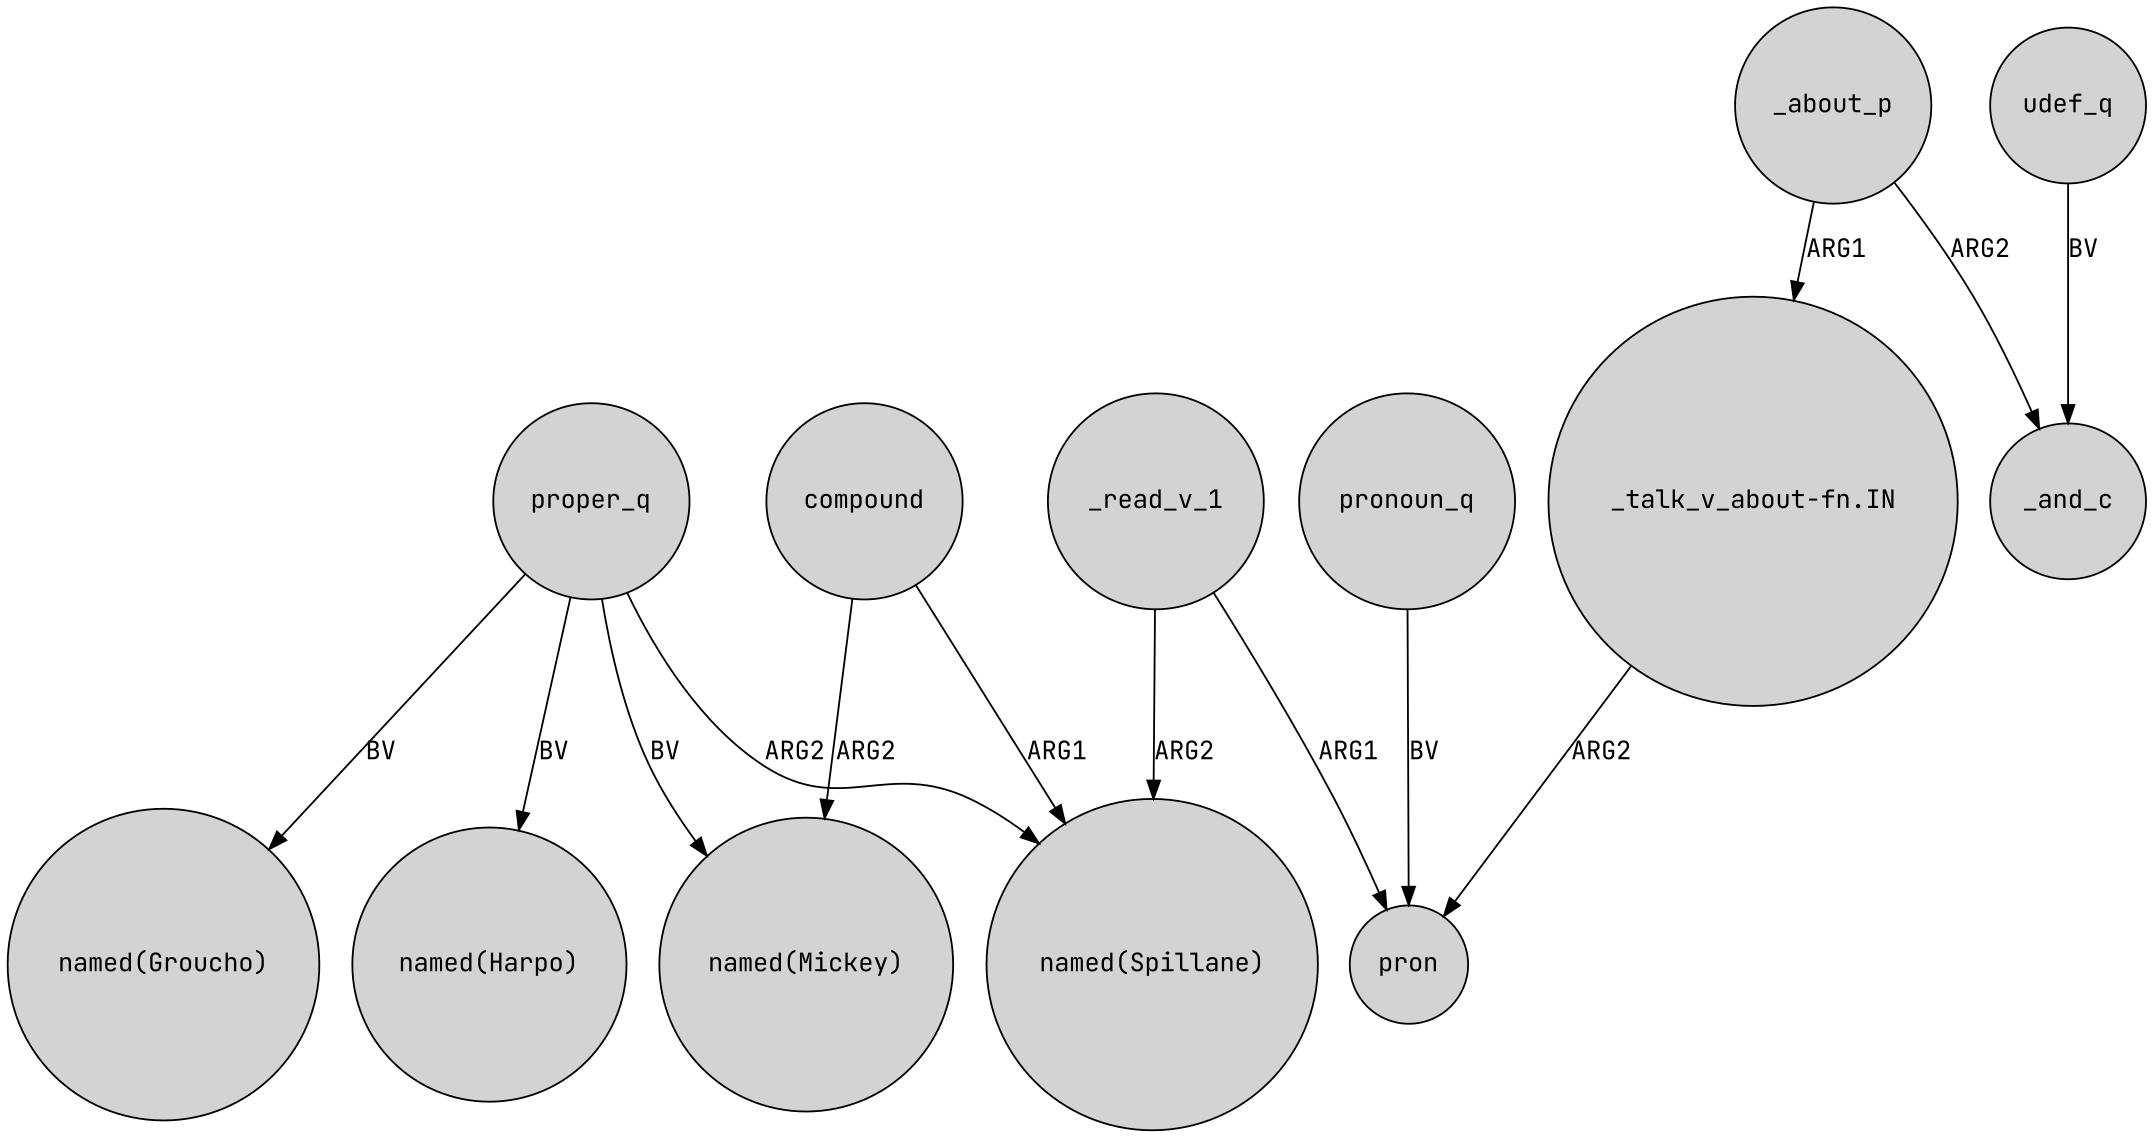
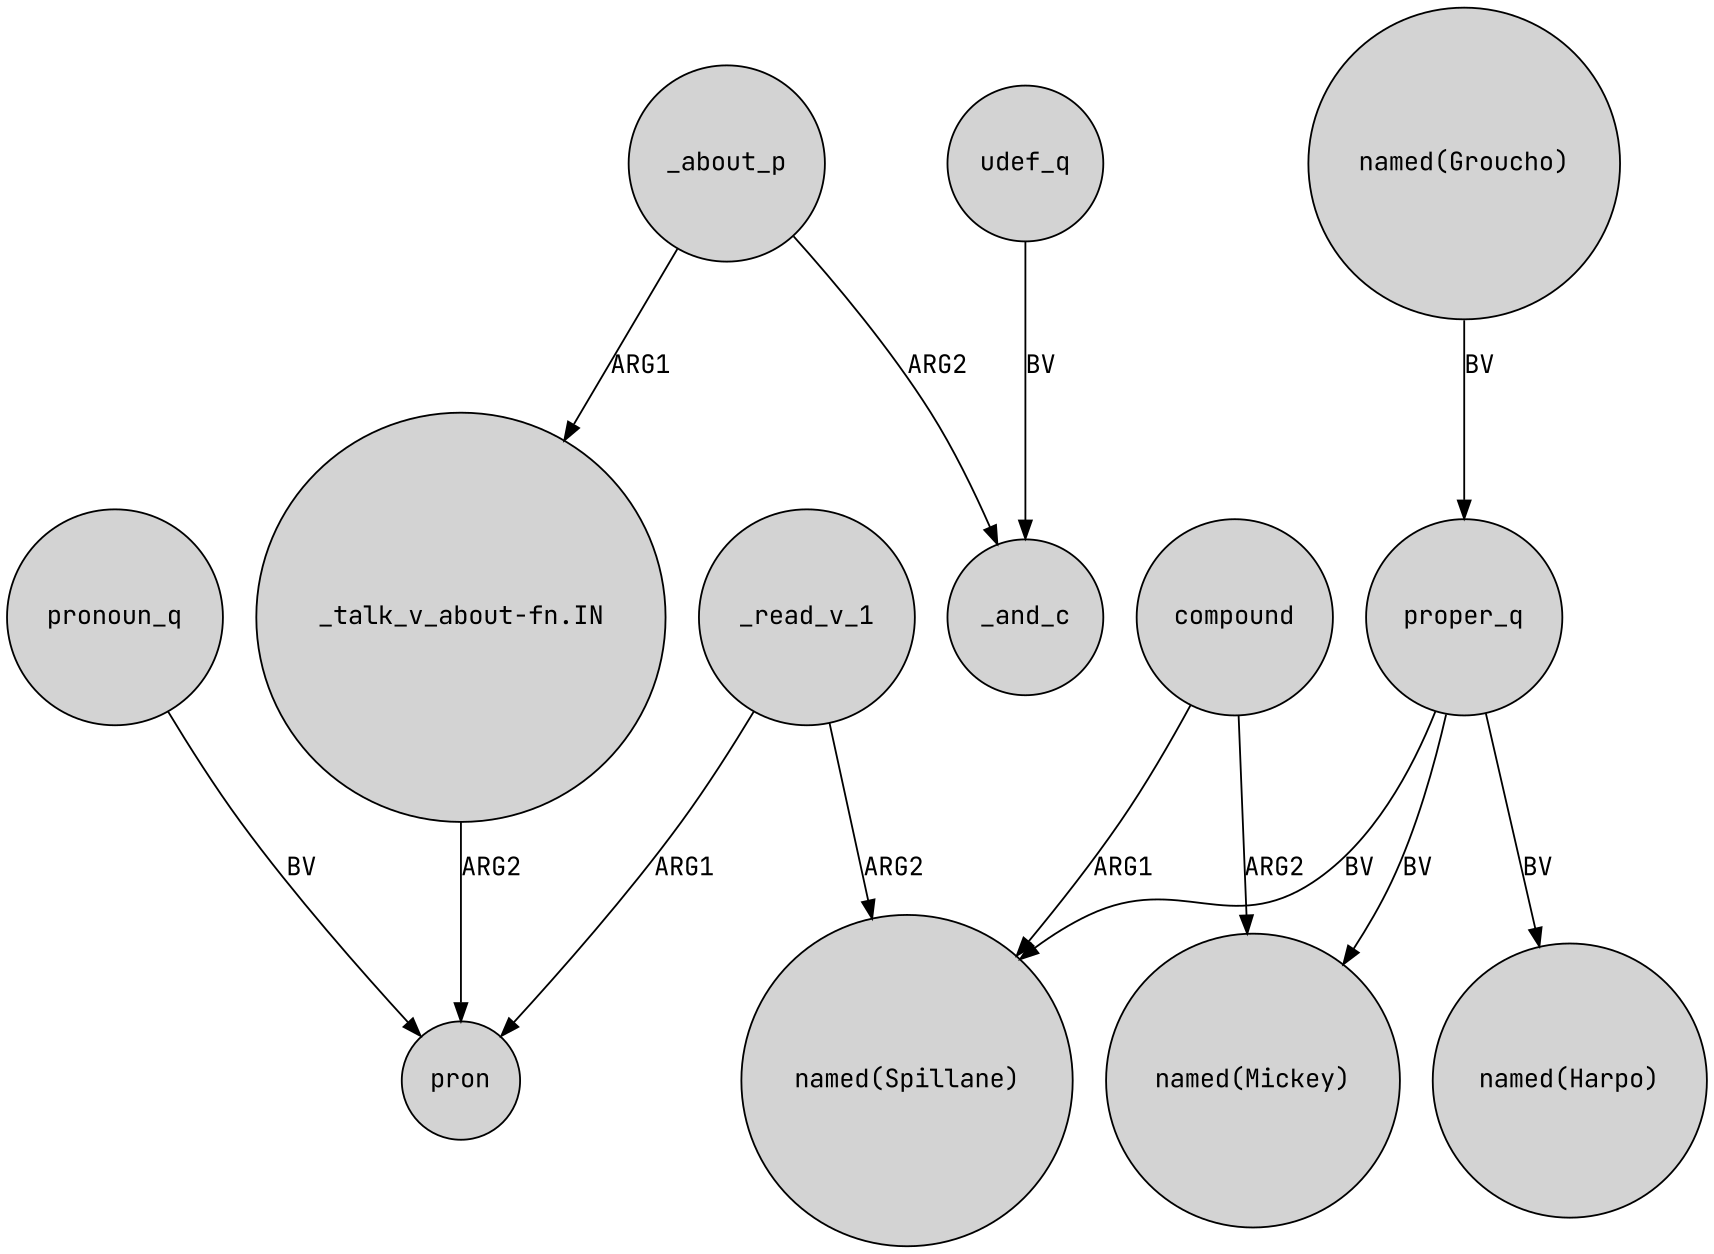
  digraph {
    fontname="JetBrains Mono"
    node [fontname="JetBrains Mono" shape=circle style=filled]
    edge [fontname="JetBrains Mono"]
    "_talk_v_about-fn.IN"
    pron
    proper_q
    "named(Harpo)"
    "named(Mickey)"
    "named(Groucho)"
    "named(Spillane)"
    compound
    _read_v_1
    _about_p
    _and_c
    udef_q
    pronoun_q
    "_talk_v_about-fn.IN" -> pron [label=ARG2]
    proper_q -> "named(Harpo)" [label=BV]
    proper_q -> "named(Mickey)" [label=BV]
-   proper_q -> "named(Groucho)" [label=BV]
-   proper_q -> "named(Spillane)" [label=ARG2]
+   "named(Groucho)" -> proper_q [label=BV]
+   proper_q -> "named(Spillane)" [label=BV]
    compound -> "named(Mickey)" [label=ARG2]
    compound -> "named(Spillane)" [label=ARG1]
    _read_v_1 -> pron [label=ARG1]
    _read_v_1 -> "named(Spillane)" [label=ARG2]
    _about_p -> "_talk_v_about-fn.IN" [label=ARG1]
    _about_p -> _and_c [label=ARG2]
    udef_q -> _and_c [label=BV]
    pronoun_q -> pron [label=BV]
  }
